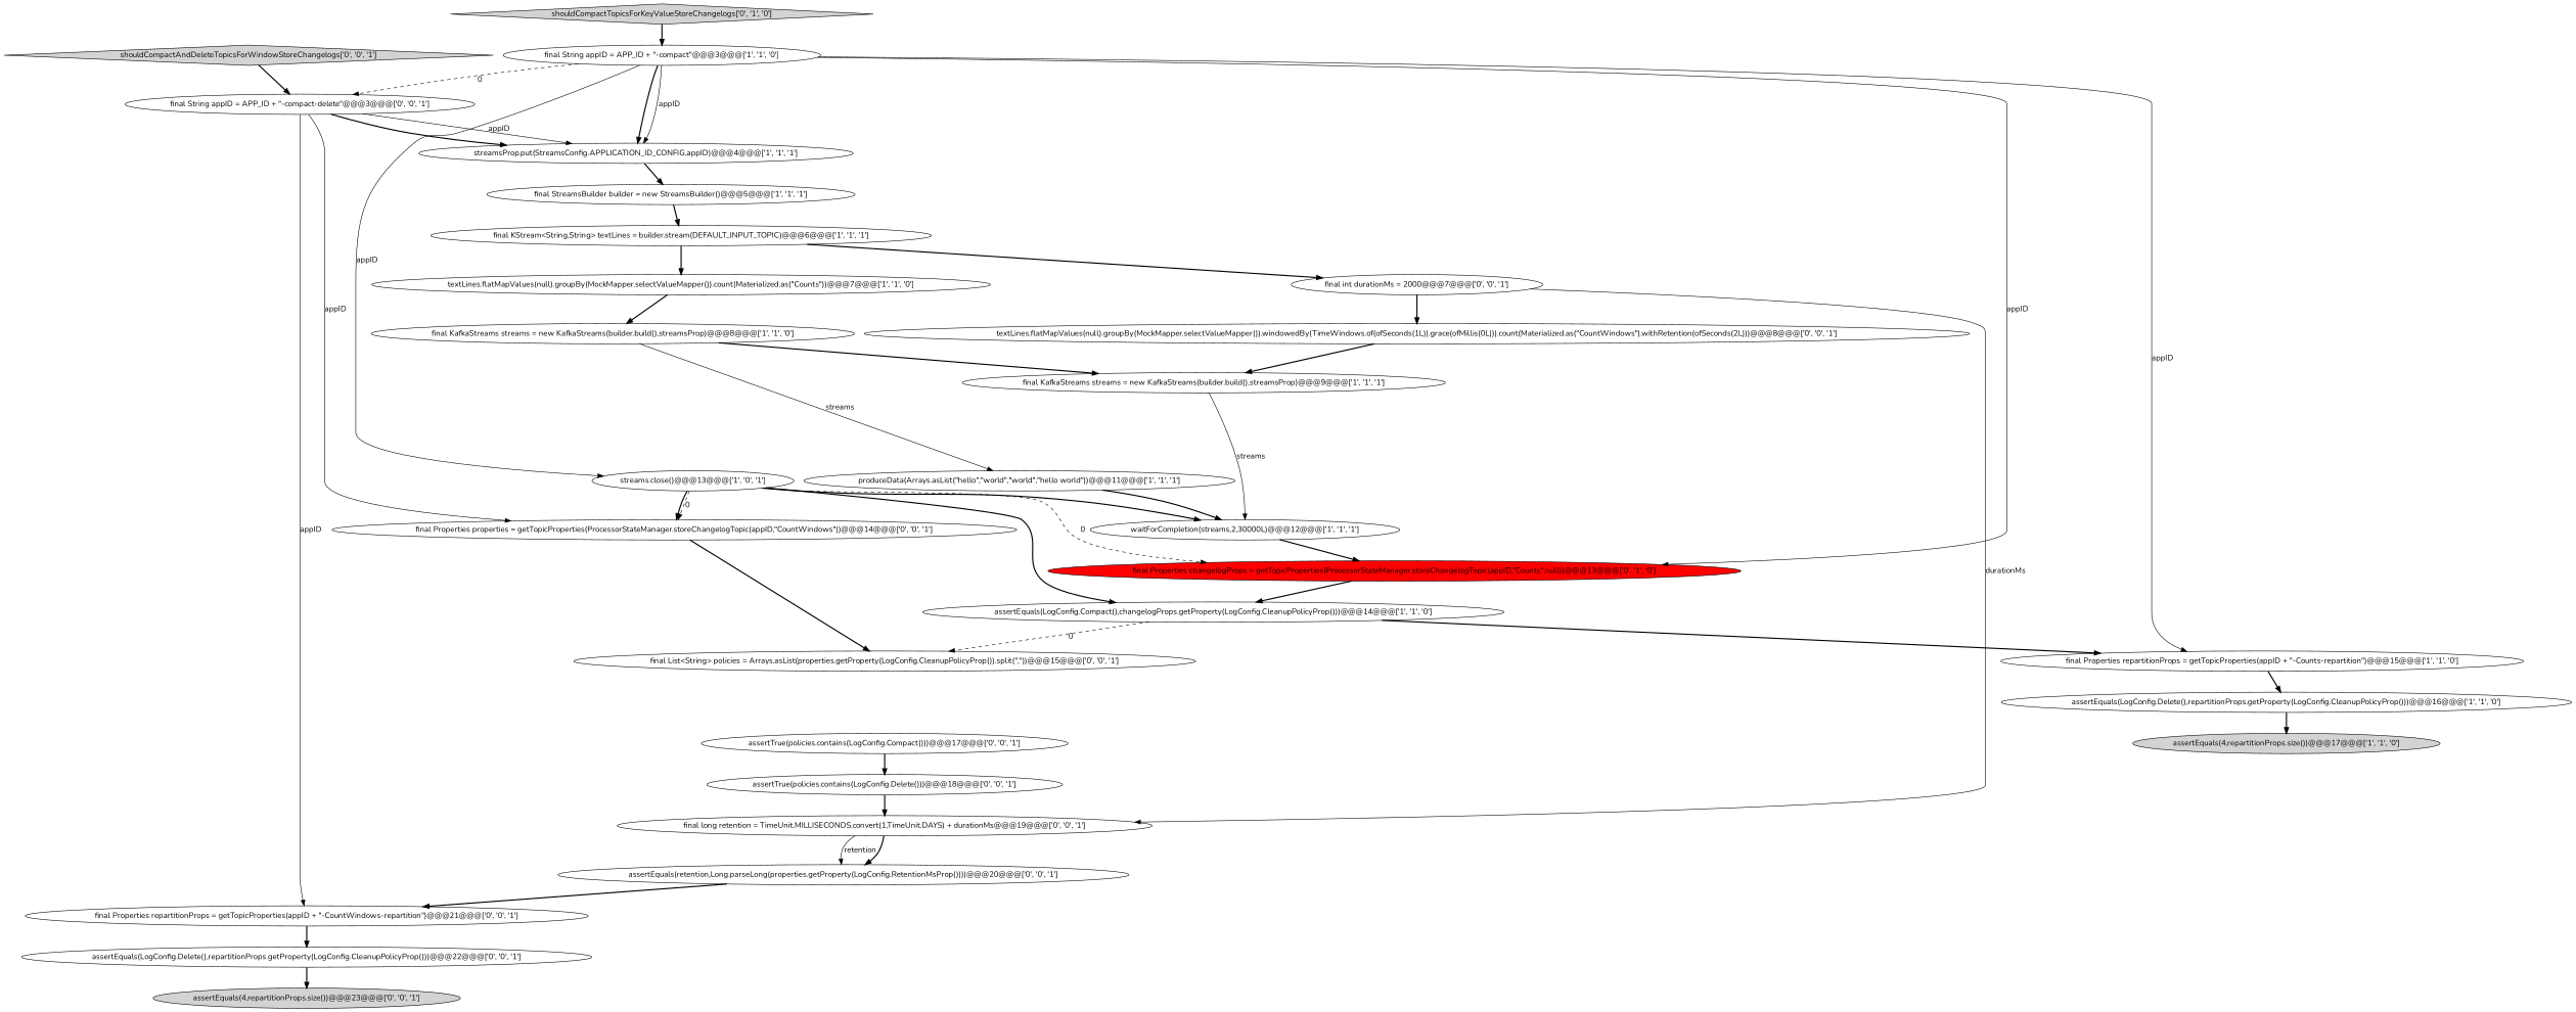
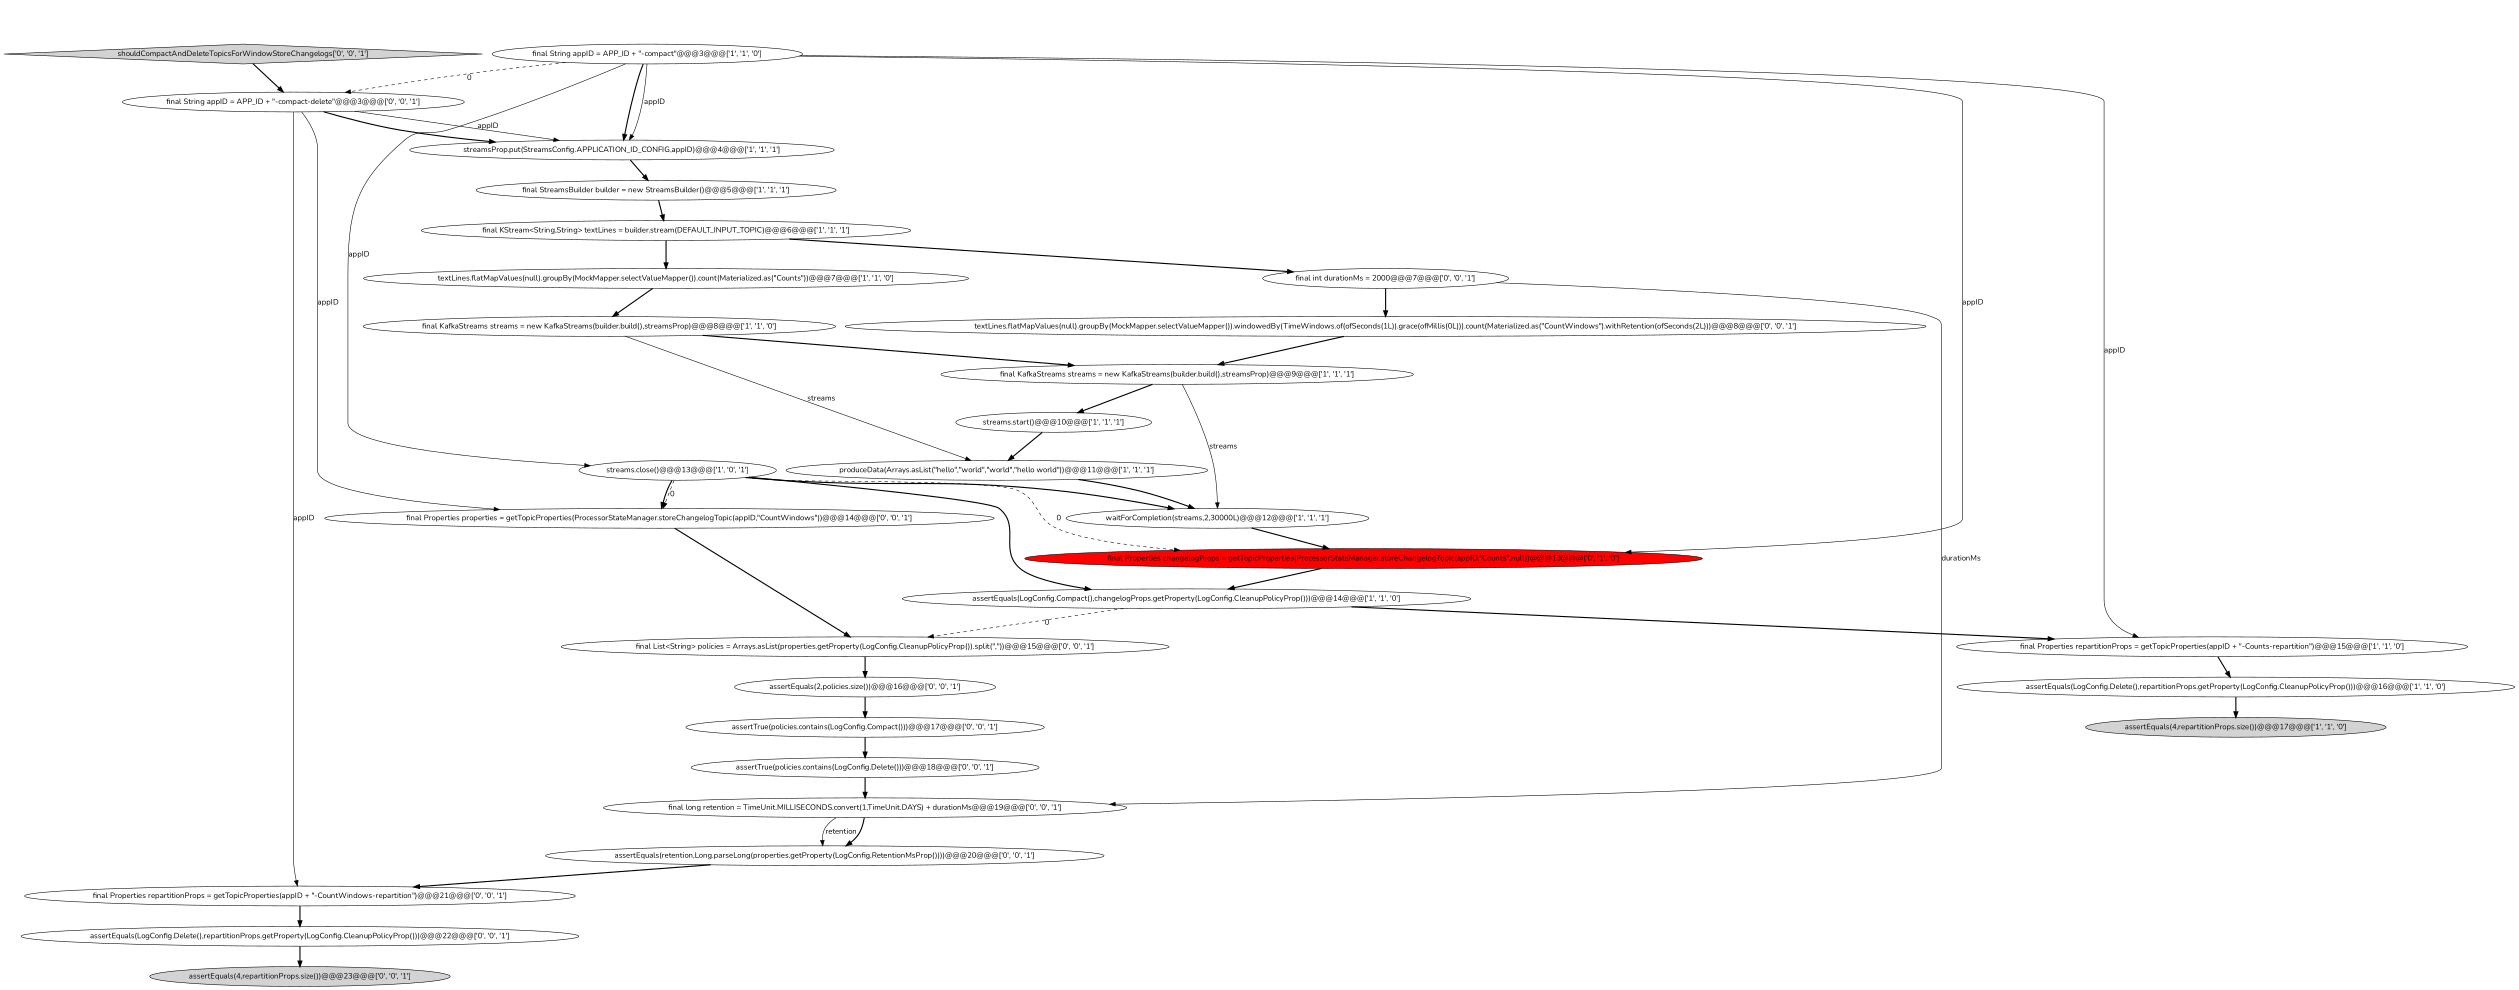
  digraph {
    fontname=Nunito
    node [fillcolor=white fontname=Nunito shape=ellipse style=filled]
    edge [fontname=Nunito style=bold]
    n1 [label="final List<String> policies = Arrays.asList(properties.getProperty(LogConfig.CleanupPolicyProp()).split(\",\"))@@@15@@@['0', '0', '1']"]
+   n2 [label="assertEquals(2,policies.size())@@@16@@@['0', '0', '1']"]
    n3 [label="assertTrue(policies.contains(LogConfig.Compact()))@@@17@@@['0', '0', '1']"]
    n4 [label="assertEquals(LogConfig.Delete(),repartitionProps.getProperty(LogConfig.CleanupPolicyProp()))@@@22@@@['0', '0', '1']"]
    n5 [fillcolor=lightgray label="assertEquals(4,repartitionProps.size())@@@23@@@['0', '0', '1']"]
    n6 [label="streamsProp.put(StreamsConfig.APPLICATION_ID_CONFIG,appID)@@@4@@@['1', '1', '1']"]
    n7 [label="final StreamsBuilder builder = new StreamsBuilder()@@@5@@@['1', '1', '1']"]
    n8 [label="final KStream<String,String> textLines = builder.stream(DEFAULT_INPUT_TOPIC)@@@6@@@['1', '1', '1']"]
    n9 [fillcolor=lightgray label="assertEquals(4,repartitionProps.size())@@@17@@@['1', '1', '0']"]
    n10 [label="final Properties repartitionProps = getTopicProperties(appID + \"-Counts-repartition\")@@@15@@@['1', '1', '0']"]
    n11 [label="assertEquals(LogConfig.Delete(),repartitionProps.getProperty(LogConfig.CleanupPolicyProp()))@@@16@@@['1', '1', '0']"]
    n12 [fillcolor=red label="final Properties changelogProps = getTopicProperties(ProcessorStateManager.storeChangelogTopic(appID,\"Counts\",null))@@@13@@@['0', '1', '0']"]
    n13 [label="assertEquals(LogConfig.Compact(),changelogProps.getProperty(LogConfig.CleanupPolicyProp()))@@@14@@@['1', '1', '0']"]
-   n14 [fillcolor=lightgray label="shouldCompactTopicsForKeyValueStoreChangelogs['0', '1', '0']" shape=diamond]
    n15 [label="final String appID = APP_ID + \"-compact\"@@@3@@@['1', '1', '0']"]
    n16 [label="final String appID = APP_ID + \"-compact-delete\"@@@3@@@['0', '0', '1']"]
    n17 [label="streams.close()@@@13@@@['1', '0', '1']"]
    n18 [label="final int durationMs = 2000@@@7@@@['0', '0', '1']"]
    n19 [label="textLines.flatMapValues(null).groupBy(MockMapper.selectValueMapper()).count(Materialized.as(\"Counts\"))@@@7@@@['1', '1', '0']"]
    n20 [label="final long retention = TimeUnit.MILLISECONDS.convert(1,TimeUnit.DAYS) + durationMs@@@19@@@['0', '0', '1']"]
    n21 [label="textLines.flatMapValues(null).groupBy(MockMapper.selectValueMapper()).windowedBy(TimeWindows.of(ofSeconds(1L)).grace(ofMillis(0L))).count(Materialized.as(\"CountWindows\").withRetention(ofSeconds(2L)))@@@8@@@['0', '0', '1']"]
    n22 [label="final KafkaStreams streams = new KafkaStreams(builder.build(),streamsProp)@@@8@@@['1', '1', '0']"]
    n23 [label="assertEquals(retention,Long.parseLong(properties.getProperty(LogConfig.RetentionMsProp())))@@@20@@@['0', '0', '1']"]
    n24 [label="final KafkaStreams streams = new KafkaStreams(builder.build(),streamsProp)@@@9@@@['1', '1', '1']"]
+   n25 [label="streams.start()@@@10@@@['1', '1', '1']"]
    n26 [label="waitForCompletion(streams,2,30000L)@@@12@@@['1', '1', '1']"]
    n27 [label="produceData(Arrays.asList(\"hello\",\"world\",\"world\",\"hello world\"))@@@11@@@['1', '1', '1']"]
    n28 [label="final Properties repartitionProps = getTopicProperties(appID + \"-CountWindows-repartition\")@@@21@@@['0', '0', '1']"]
    n29 [label="final Properties properties = getTopicProperties(ProcessorStateManager.storeChangelogTopic(appID,\"CountWindows\"))@@@14@@@['0', '0', '1']"]
    n30 [label="assertTrue(policies.contains(LogConfig.Delete()))@@@18@@@['0', '0', '1']"]
    n31 [fillcolor=lightgray label="shouldCompactAndDeleteTopicsForWindowStoreChangelogs['0', '0', '1']" shape=diamond]
+   n1 -> n2
+   n2 -> n3
    n3 -> n30
    n4 -> n5
    n6 -> n7
    n7 -> n8
    n8 -> n18
    n8 -> n19
    n10 -> n11
    n11 -> n9
    n12 -> n13
    n13 -> n1 [label=0 style=dashed]
    n13 -> n10
-   n14 -> n15
    n15 -> n6
    n15 -> n6 [label=appID style=solid]
    n15 -> n10 [label=appID style=solid]
    n15 -> n12 [label=appID style=solid]
    n15 -> n16 [label=0 style=dashed]
    n15 -> n17 [label=appID style=solid]
    n16 -> n6
    n16 -> n6 [label=appID style=solid]
    n16 -> n28 [label=appID style=solid]
    n16 -> n29 [label=appID style=solid]
    n17 -> n12 [label=0 style=dashed]
    n17 -> n13
    n17 -> n26
    n17 -> n29 [label=0 style=dashed]
    n17 -> n29
    n18 -> n20 [label=durationMs style=solid]
    n18 -> n21
    n19 -> n22
    n20 -> n23 [label=retention style=solid]
    n20 -> n23
    n21 -> n24
    n22 -> n24
    n22 -> n27 [label=streams style=solid]
    n23 -> n28
+   n24 -> n25
    n24 -> n26 [label=streams style=solid]
+   n25 -> n27
    n26 -> n12
    n27 -> n26
    n28 -> n4
    n29 -> n1
    n30 -> n20
    n31 -> n16
  }
